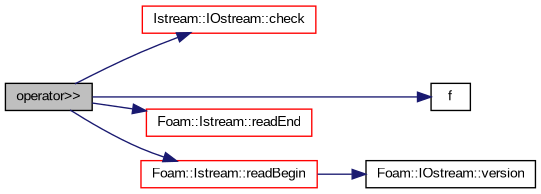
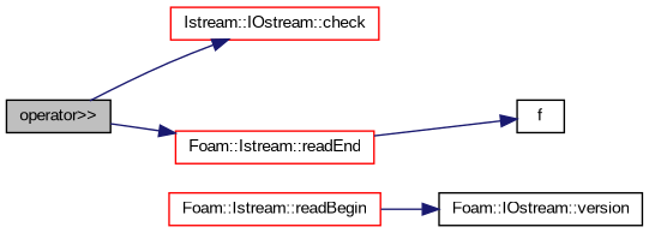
  digraph {
    fontname="Liberation Sans"
    rankdir=LR
    node [color=black fontname="Liberation Sans" fontsize=10 shape=record]
    edge [color=midnightblue fontname="Liberation Sans" fontsize=10 labelfontname=FreeSans labelfontsize=10 style=solid]
    n1 [fillcolor=grey75 fontcolor=black height=0.2 label="operator\>\>" style=filled width=0.4]
    n2 [color=red height=0.2 label="Istream::IOstream::check" width=0.4]
    n3 [height=0.2 label=f width=0.4]
    n4 [color=red height=0.2 label="Foam::Istream::readBegin" width=0.4]
    n5 [color=red height=0.2 label="Foam::Istream::readEnd" width=0.4]
    n6 [height=0.2 label="Foam::IOstream::version" width=0.4]
    n1 -> n2
-   n1 -> n3
-   n1 -> n4
+   n5 -> n3
    n1 -> n5
    n4 -> n6
  }
